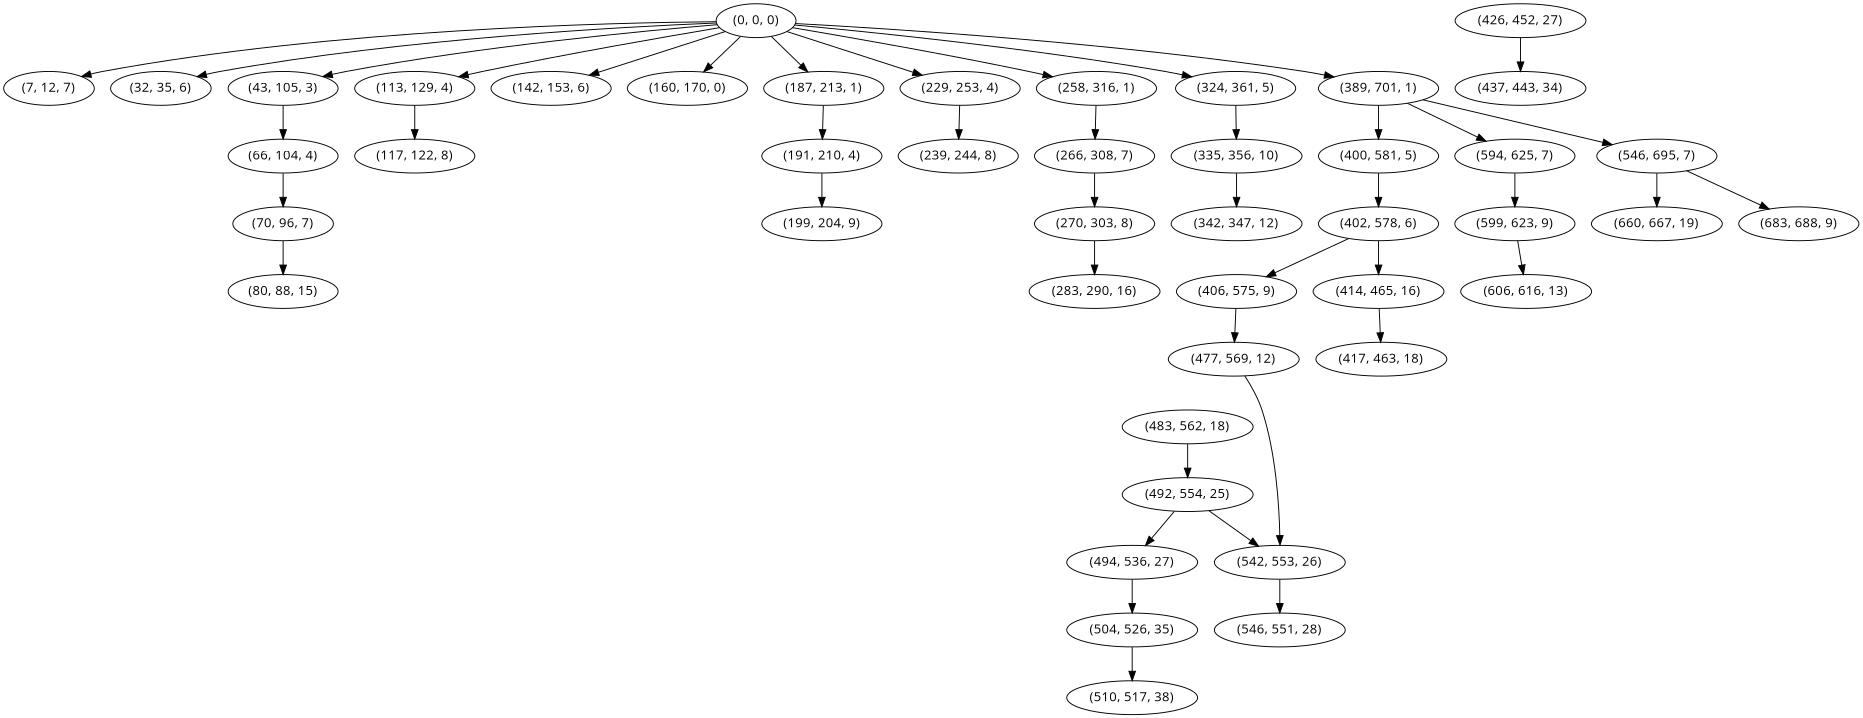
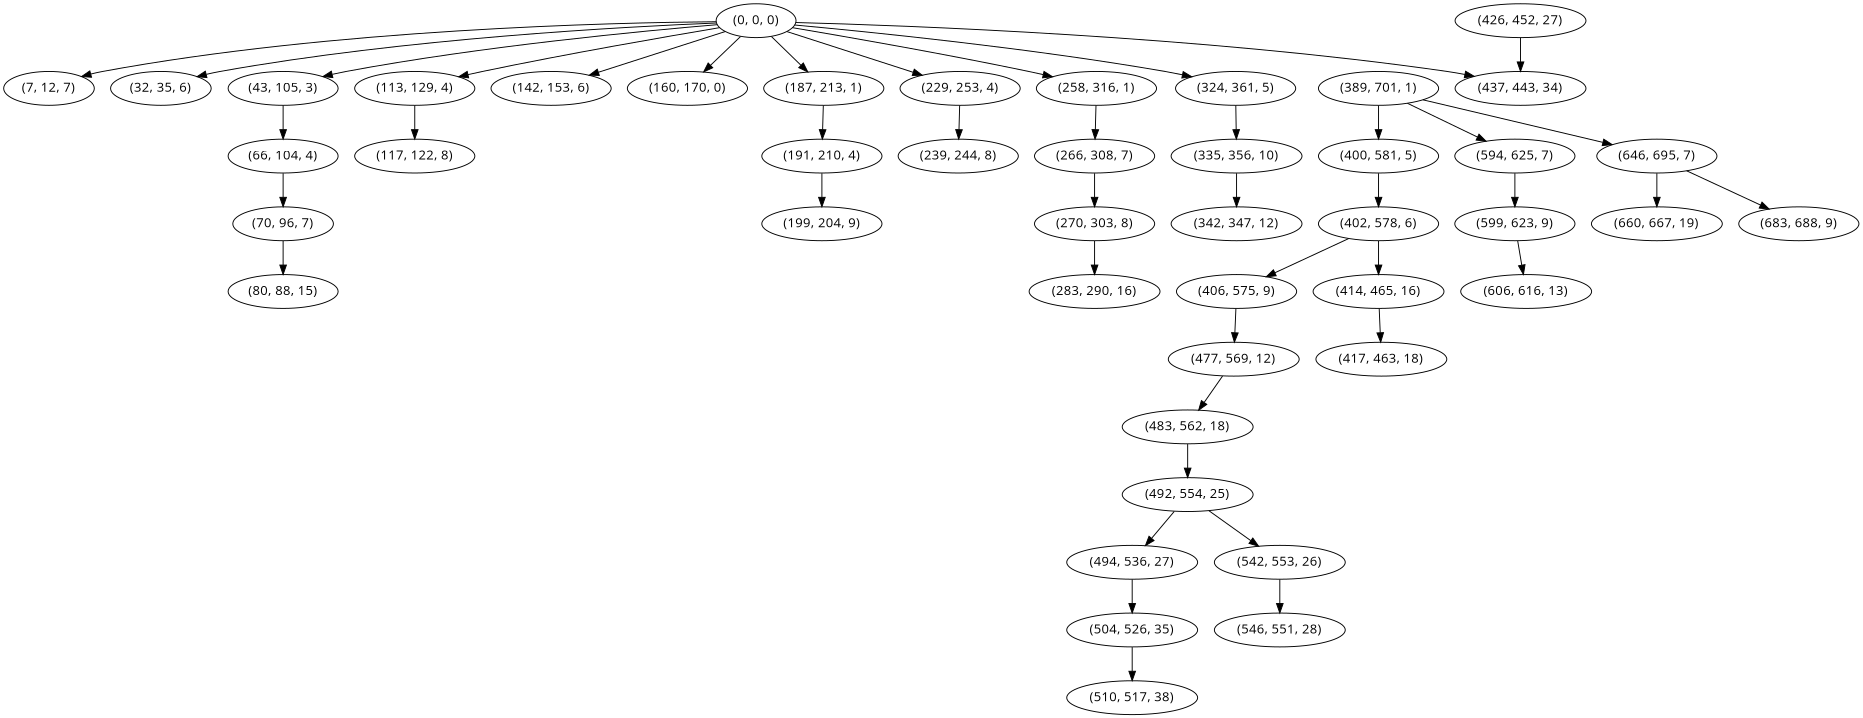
  digraph {
    fontname="Open Sans"
    node [fontname="Open Sans"]
    edge [fontname="Open Sans"]
    "(0, 0, 0)"
    "(7, 12, 7)"
    "(32, 35, 6)"
    n4 [label="(43, 105, 3)"]
    "(113, 129, 4)"
    "(142, 153, 6)"
    n7 [label="(160, 170, 0)"]
    "(187, 213, 1)"
    "(229, 253, 4)"
    "(258, 316, 1)"
    "(324, 361, 5)"
    "(389, 701, 1)"
    "(66, 104, 4)"
    "(117, 122, 8)"
    "(191, 210, 4)"
    "(239, 244, 8)"
    "(266, 308, 7)"
    "(335, 356, 10)"
    "(400, 581, 5)"
    "(594, 625, 7)"
-   "(646, 695, 7)" [label="(546, 695, 7)"]
+   "(646, 695, 7)"
    "(70, 96, 7)"
    "(80, 88, 15)"
    "(199, 204, 9)"
    "(270, 303, 8)"
    "(283, 290, 16)"
    "(342, 347, 12)"
    "(402, 578, 6)"
    "(599, 623, 9)"
    "(660, 667, 19)"
    "(683, 688, 9)"
    "(406, 575, 9)"
    "(414, 465, 16)"
    "(477, 569, 12)"
    "(417, 463, 18)"
    "(483, 562, 18)"
    "(426, 452, 27)"
    "(437, 443, 34)"
    "(492, 554, 25)"
    "(494, 536, 27)"
    "(542, 553, 26)"
    "(504, 526, 35)"
    "(546, 551, 28)"
    "(510, 517, 38)"
    "(606, 616, 13)"
    "(0, 0, 0)" -> "(7, 12, 7)"
    "(0, 0, 0)" -> "(32, 35, 6)"
    "(0, 0, 0)" -> n4
    "(0, 0, 0)" -> "(113, 129, 4)"
    "(0, 0, 0)" -> "(142, 153, 6)"
    "(0, 0, 0)" -> n7
    "(0, 0, 0)" -> "(187, 213, 1)"
    "(0, 0, 0)" -> "(229, 253, 4)"
    "(0, 0, 0)" -> "(258, 316, 1)"
    "(0, 0, 0)" -> "(324, 361, 5)"
-   "(0, 0, 0)" -> "(389, 701, 1)"
+   "(0, 0, 0)" -> "(437, 443, 34)"
    n4 -> "(66, 104, 4)"
    "(113, 129, 4)" -> "(117, 122, 8)"
    "(187, 213, 1)" -> "(191, 210, 4)"
    "(229, 253, 4)" -> "(239, 244, 8)"
    "(258, 316, 1)" -> "(266, 308, 7)"
    "(324, 361, 5)" -> "(335, 356, 10)"
    "(389, 701, 1)" -> "(400, 581, 5)"
    "(389, 701, 1)" -> "(594, 625, 7)"
    "(389, 701, 1)" -> "(646, 695, 7)"
    "(66, 104, 4)" -> "(70, 96, 7)"
    "(191, 210, 4)" -> "(199, 204, 9)"
    "(266, 308, 7)" -> "(270, 303, 8)"
    "(335, 356, 10)" -> "(342, 347, 12)"
    "(400, 581, 5)" -> "(402, 578, 6)"
    "(594, 625, 7)" -> "(599, 623, 9)"
    "(646, 695, 7)" -> "(660, 667, 19)"
    "(646, 695, 7)" -> "(683, 688, 9)"
    "(70, 96, 7)" -> "(80, 88, 15)"
    "(270, 303, 8)" -> "(283, 290, 16)"
    "(402, 578, 6)" -> "(406, 575, 9)"
    "(402, 578, 6)" -> "(414, 465, 16)"
    "(599, 623, 9)" -> "(606, 616, 13)"
    "(406, 575, 9)" -> "(477, 569, 12)"
    "(414, 465, 16)" -> "(417, 463, 18)"
-   "(477, 569, 12)" -> "(542, 553, 26)"
+   "(477, 569, 12)" -> "(483, 562, 18)"
    "(483, 562, 18)" -> "(492, 554, 25)"
    "(426, 452, 27)" -> "(437, 443, 34)"
    "(492, 554, 25)" -> "(494, 536, 27)"
    "(492, 554, 25)" -> "(542, 553, 26)"
    "(494, 536, 27)" -> "(504, 526, 35)"
    "(542, 553, 26)" -> "(546, 551, 28)"
    "(504, 526, 35)" -> "(510, 517, 38)"
  }
